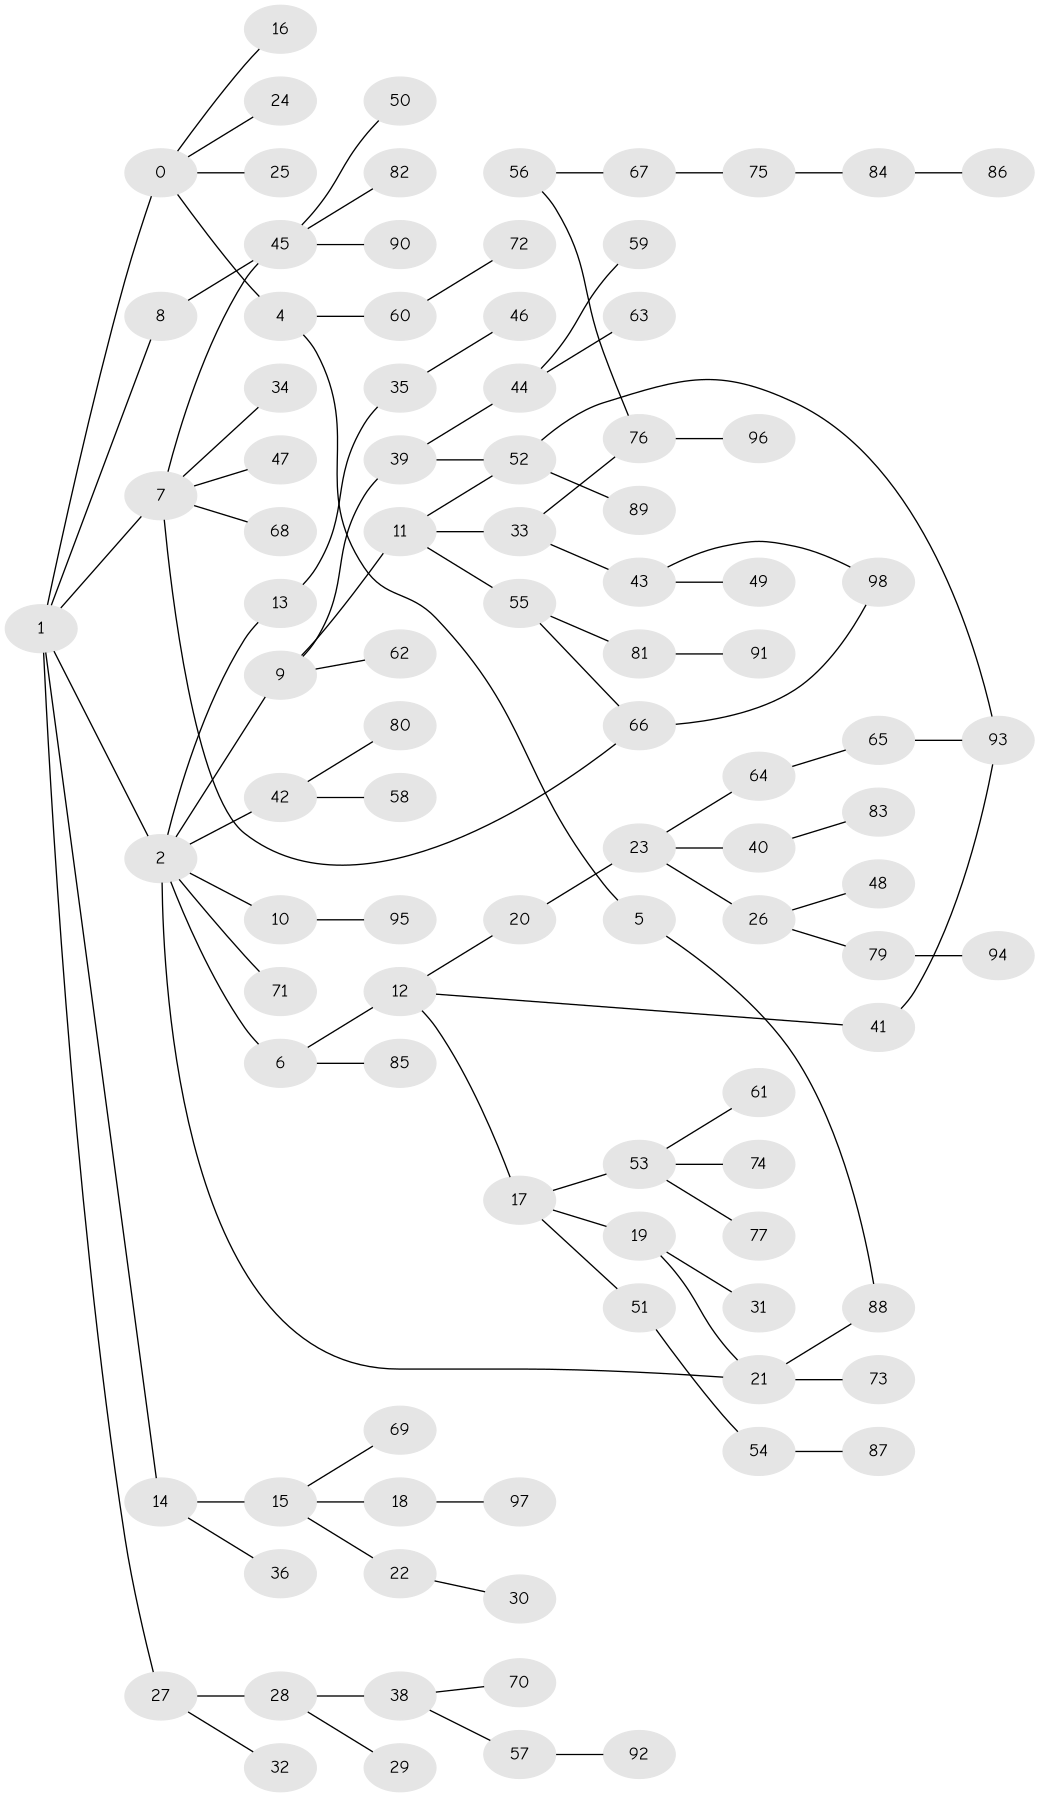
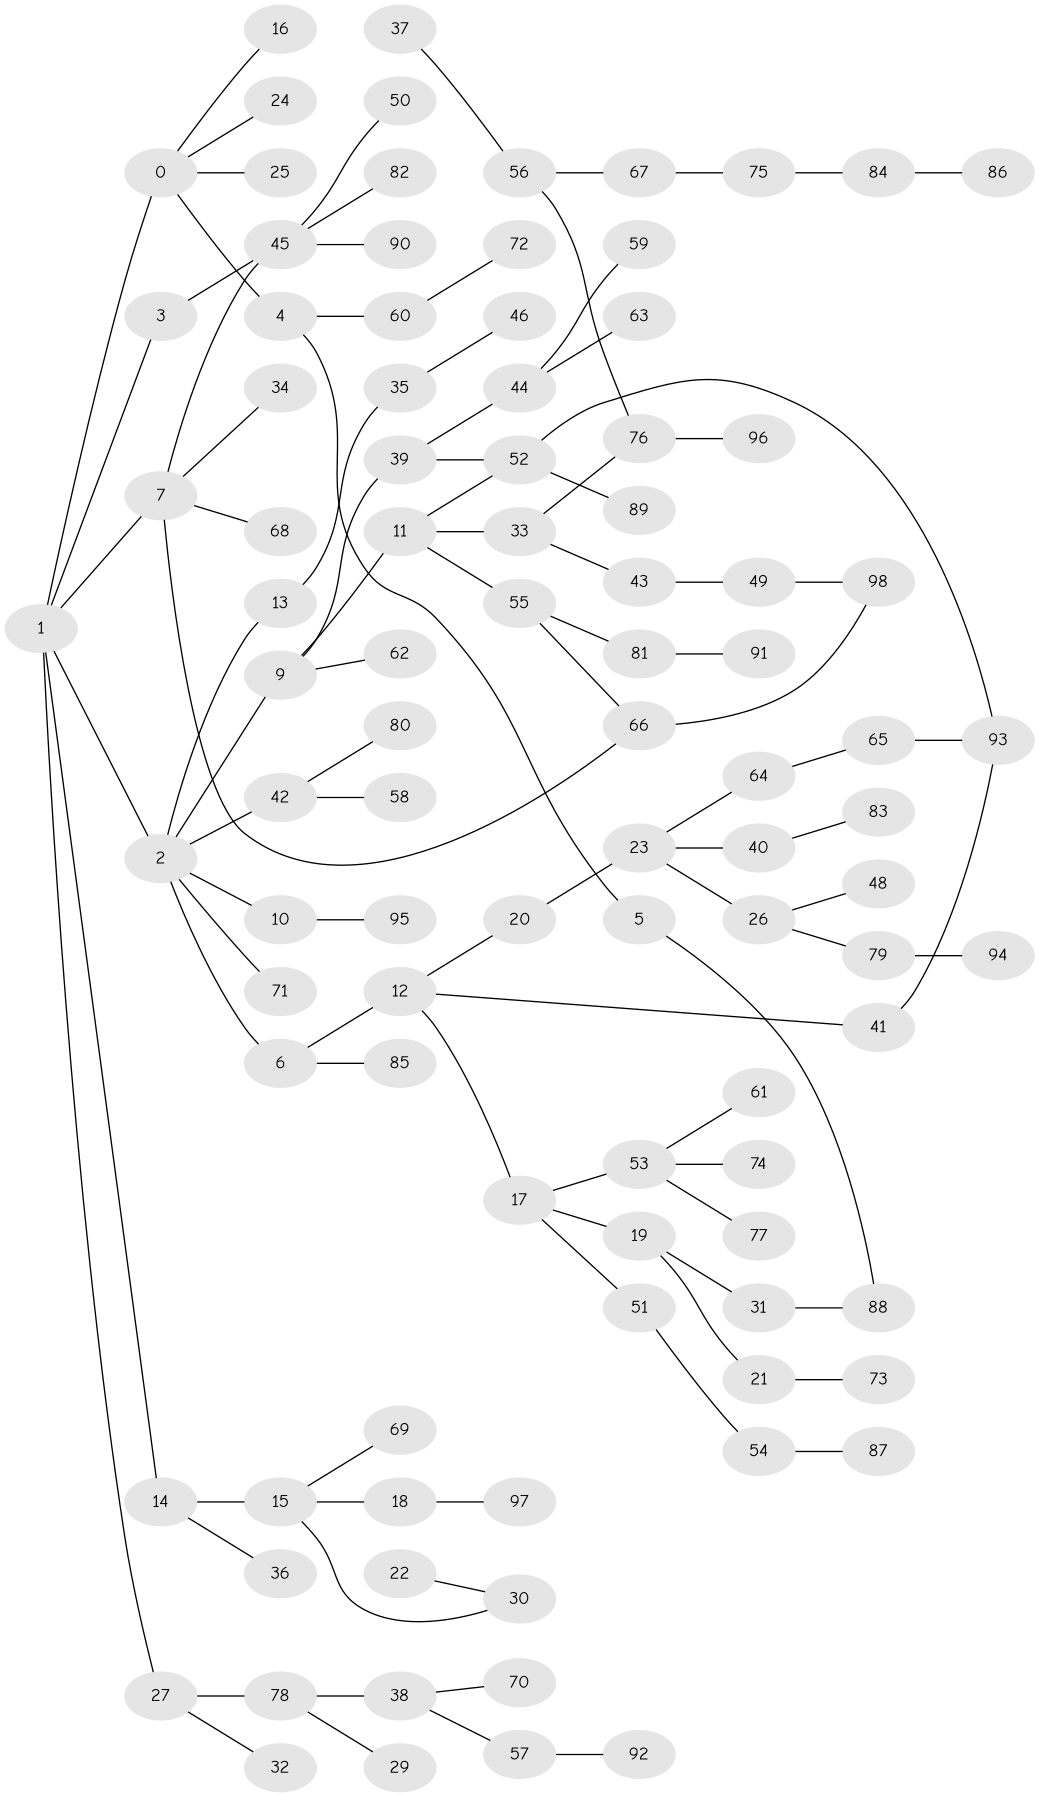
  graph {
    fontname="Comic Neue"
    rankdir=LR
    node [color=gray90 fontname="Comic Neue" style=filled]
    edge [fontname="Comic Neue"]
    1
    2
    n3 [label=0]
    7
-   8
+   8 [label=3]
    14
    27
    6
    9
    10
    13
    21
    42
    71
    4
    16
    24
    25
    34
    45
-   47
    66
    68
    15
    36
-   28
+   28 [label=78]
    32
    12
    85
    11
    39
    62
    95
    35
    88
    73
    58
    80
    5
    60
    72
    17
    20
    41
    50
    82
    90
    98
    33
    52
    55
    44
    43
    76
    93
    89
    81
    19
    51
    53
    23
    46
    18
    22
    69
    97
    30
+   37
    56
    31
    54
    61
    74
    77
    26
    40
    64
    48
    79
    83
    65
    94
    29
    38
    57
    70
    49
    96
    67
    92
    59
    63
    87
    91
    75
    84
    86
    1 -- 2
    1 -- n3
    1 -- 7
    1 -- 8
    1 -- 14
    1 -- 27
    2 -- 6
    2 -- 9
    2 -- 10
    2 -- 13
-   2 -- 21
    2 -- 42
    2 -- 71
    n3 -- 4
    n3 -- 16
    n3 -- 24
    n3 -- 25
    7 -- 34
    7 -- 45
-   7 -- 47
    7 -- 66
    7 -- 68
    8 -- 45
    14 -- 15
    14 -- 36
    27 -- 28
    27 -- 32
    6 -- 12
    6 -- 85
    9 -- 11
    9 -- 39
    9 -- 62
    10 -- 95
    13 -- 35
-   21 -- 88
+   31 -- 88
    21 -- 73
    42 -- 58
    42 -- 80
    4 -- 5
    4 -- 60
    45 -- 50
    45 -- 82
    45 -- 90
    66 -- 98
    15 -- 18
-   15 -- 22
+   15 -- 30
    15 -- 69
    28 -- 29
    28 -- 38
    12 -- 17
    12 -- 20
    12 -- 41
    11 -- 33
    11 -- 52
    11 -- 55
    39 -- 52
    39 -- 44
    35 -- 46
    5 -- 88
    60 -- 72
    17 -- 19
    17 -- 51
    17 -- 53
    20 -- 23
    41 -- 93
    33 -- 43
    33 -- 76
    52 -- 93
    52 -- 89
    55 -- 66
    55 -- 81
    44 -- 59
    44 -- 63
    43 -- 49
    76 -- 96
    81 -- 91
    19 -- 21
    19 -- 31
    51 -- 54
    53 -- 61
    53 -- 74
    53 -- 77
    23 -- 26
    23 -- 40
    23 -- 64
    18 -- 97
    22 -- 30
+   37 -- 56
    56 -- 76
    56 -- 67
    54 -- 87
    26 -- 48
    26 -- 79
    40 -- 83
    64 -- 65
    79 -- 94
    65 -- 93
    38 -- 57
    38 -- 70
    57 -- 92
-   43 -- 98
+   49 -- 98
    67 -- 75
    75 -- 84
    84 -- 86
  }
